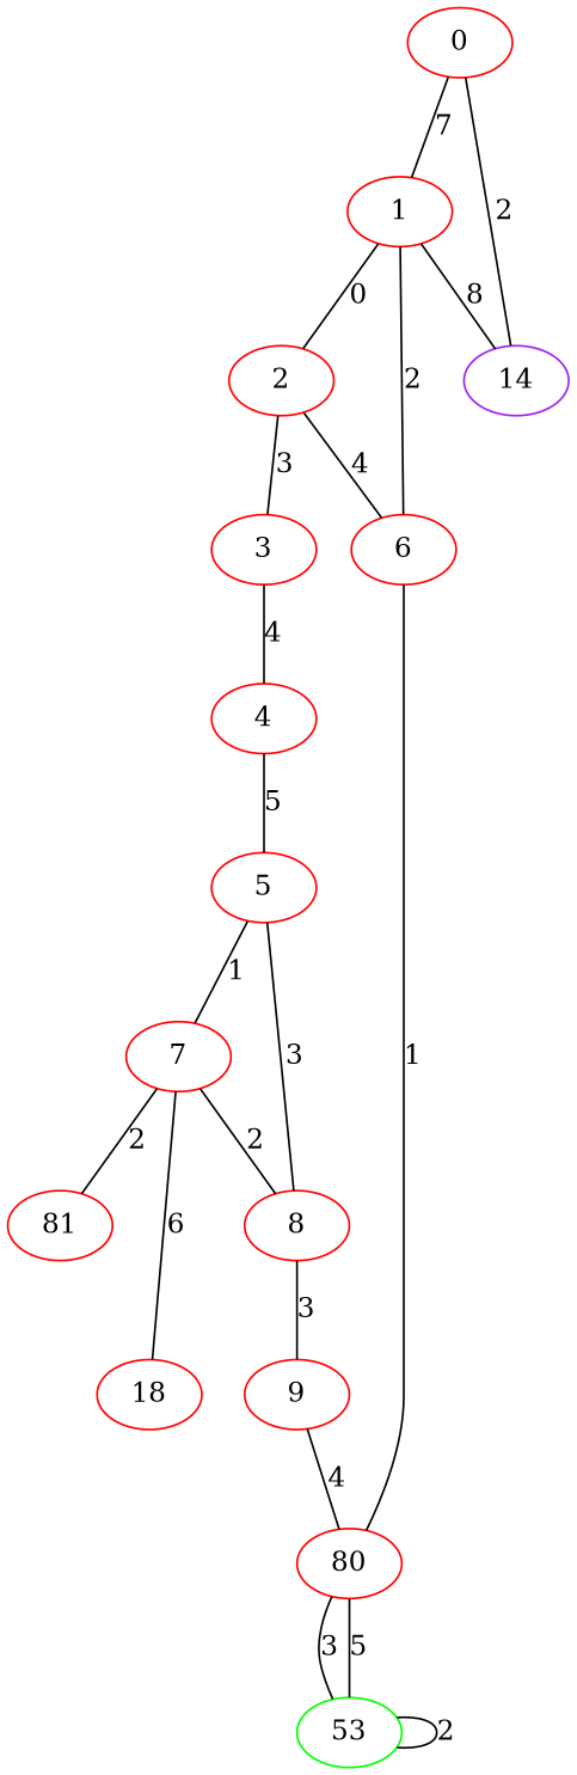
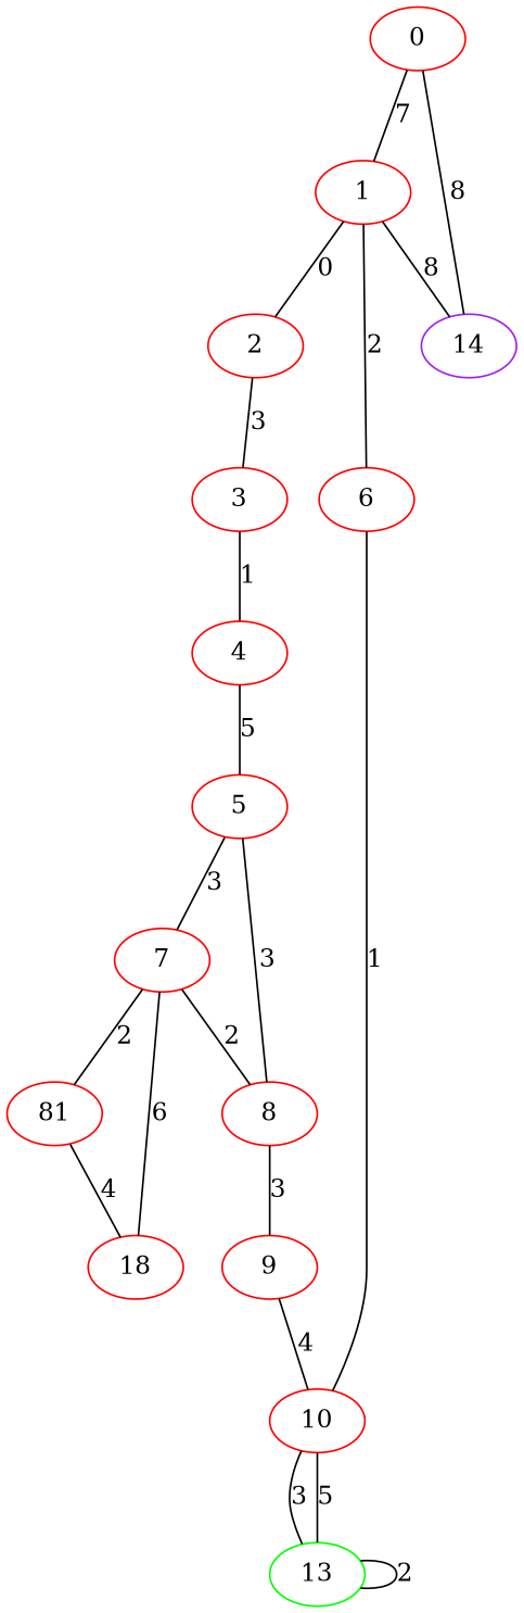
  graph {
    node [color=red weight=1]
    0
    1
    14 [color=purple weight=4]
    2
    6
    3
-   10 [label=80]
+   10
    4
    5
    7
    8
    n12 [label=81]
    n13 [label=18]
    9
-   13 [color=green weight=2 label=53]
+   13 [color=green weight=2]
    0 -- 1 [label=7]
-   0 -- 14 [label=2]
+   0 -- 14 [label=8]
    1 -- 14 [label=8]
    1 -- 2 [label=0]
    1 -- 6 [label=2]
-   2 -- 6 [label=4]
    2 -- 3 [label=3]
    6 -- 10 [label=1]
-   3 -- 4 [label=4]
+   3 -- 4 [label=1]
    10 -- 13 [label=3]
    10 -- 13 [label=5]
    4 -- 5 [label=5]
-   5 -- 7 [label=1]
+   5 -- 7 [label=3]
    5 -- 8 [label=3]
    7 -- 8 [label=2]
    7 -- n12 [label=2]
    7 -- n13 [label=6]
    8 -- 9 [label=3]
+   n12 -- n13 [label=4]
    9 -- 10 [label=4]
    13 -- 13 [label=2]
  }
